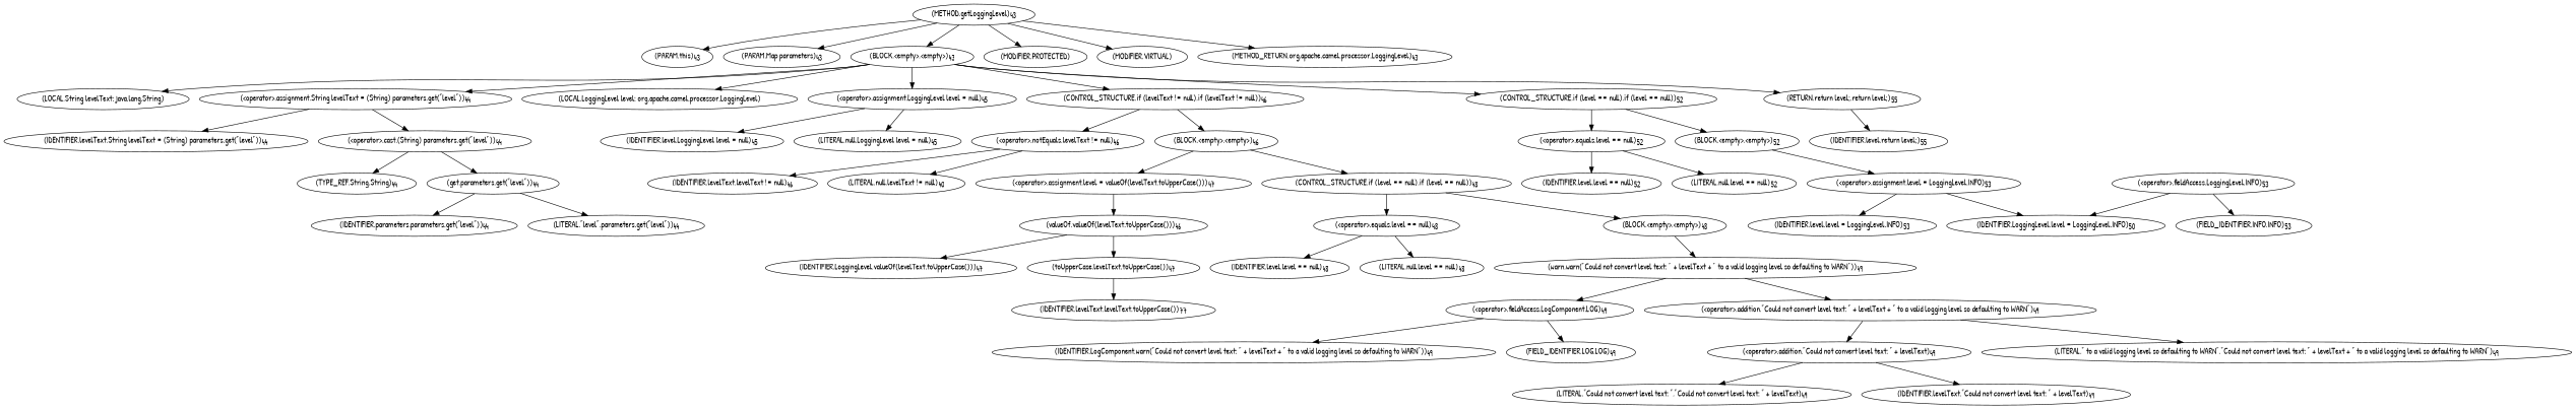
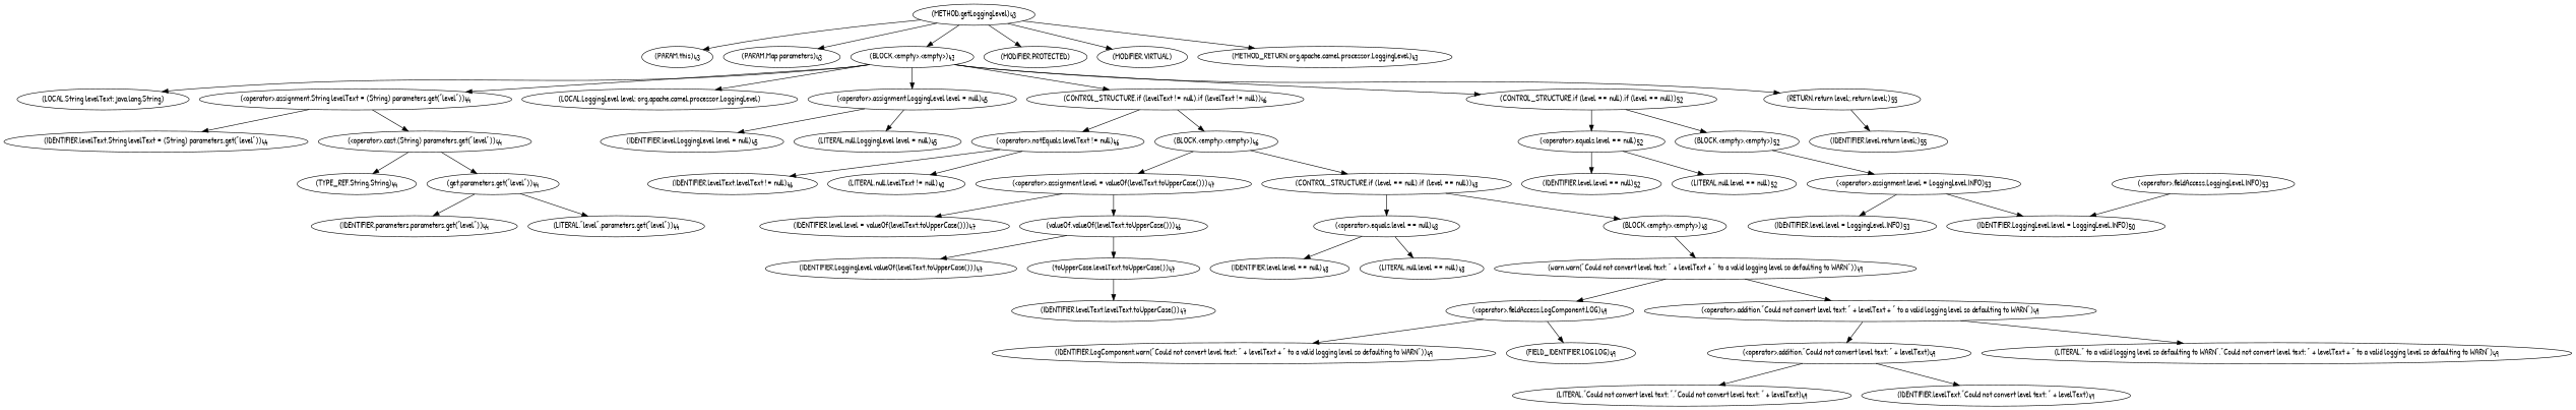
  digraph {
    fontname="Patrick Hand"
    node [fontname="Patrick Hand"]
    edge [fontname="Patrick Hand"]
    n1 [label=<(METHOD,getLoggingLevel)<SUB>43</SUB>>]
    n2 [label=<(PARAM,this)<SUB>43</SUB>>]
    n3 [label=<(PARAM,Map parameters)<SUB>43</SUB>>]
    n4 [label=<(BLOCK,&lt;empty&gt;,&lt;empty&gt;)<SUB>43</SUB>>]
    n5 [label=<(MODIFIER,PROTECTED)>]
    n6 [label=<(MODIFIER,VIRTUAL)>]
    n7 [label=<(METHOD_RETURN,org.apache.camel.processor.LoggingLevel)<SUB>43</SUB>>]
    n8 [label=<(LOCAL,String levelText: java.lang.String)>]
    n9 [label=<(&lt;operator&gt;.assignment,String levelText = (String) parameters.get(&quot;level&quot;))<SUB>44</SUB>>]
    n10 [label=<(LOCAL,LoggingLevel level: org.apache.camel.processor.LoggingLevel)>]
    n11 [label=<(&lt;operator&gt;.assignment,LoggingLevel level = null)<SUB>45</SUB>>]
    n12 [label=<(CONTROL_STRUCTURE,if (levelText != null),if (levelText != null))<SUB>46</SUB>>]
    n13 [label=<(CONTROL_STRUCTURE,if (level == null),if (level == null))<SUB>52</SUB>>]
    n14 [label=<(RETURN,return level;,return level;)<SUB>55</SUB>>]
    n15 [label=<(IDENTIFIER,levelText,String levelText = (String) parameters.get(&quot;level&quot;))<SUB>44</SUB>>]
    n16 [label=<(&lt;operator&gt;.cast,(String) parameters.get(&quot;level&quot;))<SUB>44</SUB>>]
    n17 [label=<(IDENTIFIER,level,LoggingLevel level = null)<SUB>45</SUB>>]
    n18 [label=<(LITERAL,null,LoggingLevel level = null)<SUB>45</SUB>>]
    n19 [label=<(&lt;operator&gt;.notEquals,levelText != null)<SUB>46</SUB>>]
    n20 [label=<(BLOCK,&lt;empty&gt;,&lt;empty&gt;)<SUB>46</SUB>>]
    n21 [label=<(&lt;operator&gt;.equals,level == null)<SUB>52</SUB>>]
    n22 [label=<(BLOCK,&lt;empty&gt;,&lt;empty&gt;)<SUB>52</SUB>>]
    n23 [label=<(IDENTIFIER,level,return level;)<SUB>55</SUB>>]
    n24 [label=<(TYPE_REF,String,String)<SUB>44</SUB>>]
    n25 [label=<(get,parameters.get(&quot;level&quot;))<SUB>44</SUB>>]
    n26 [label=<(IDENTIFIER,parameters,parameters.get(&quot;level&quot;))<SUB>44</SUB>>]
    n27 [label=<(LITERAL,&quot;level&quot;,parameters.get(&quot;level&quot;))<SUB>44</SUB>>]
    n28 [label=<(IDENTIFIER,levelText,levelText != null)<SUB>46</SUB>>]
    n29 [label=<(LITERAL,null,levelText != null)<SUB>40</SUB>>]
    n30 [label=<(&lt;operator&gt;.assignment,level = valueOf(levelText.toUpperCase()))<SUB>47</SUB>>]
    n31 [label=<(CONTROL_STRUCTURE,if (level == null),if (level == null))<SUB>48</SUB>>]
+   n32 [label=<(IDENTIFIER,level,level = valueOf(levelText.toUpperCase()))<SUB>47</SUB>>]
    n33 [label=<(valueOf,valueOf(levelText.toUpperCase()))<SUB>46</SUB>>]
    n34 [label=<(&lt;operator&gt;.equals,level == null)<SUB>48</SUB>>]
    n35 [label=<(BLOCK,&lt;empty&gt;,&lt;empty&gt;)<SUB>48</SUB>>]
    n36 [label=<(IDENTIFIER,LoggingLevel,valueOf(levelText.toUpperCase()))<SUB>47</SUB>>]
    n37 [label=<(toUpperCase,levelText.toUpperCase())<SUB>47</SUB>>]
-   n38 [label=<(IDENTIFIER,levelText,levelText.toUpperCase())<SUB>77</SUB>>]
+   n38 [label=<(IDENTIFIER,levelText,levelText.toUpperCase())<SUB>47</SUB>>]
    n39 [label=<(IDENTIFIER,level,level == null)<SUB>48</SUB>>]
    n40 [label=<(LITERAL,null,level == null)<SUB>48</SUB>>]
    n41 [label=<(warn,warn(&quot;Could not convert level text: &quot; + levelText + &quot; to a valid logging level so defaulting to WARN&quot;))<SUB>49</SUB>>]
    n42 [label=<(&lt;operator&gt;.fieldAccess,LogComponent.LOG)<SUB>49</SUB>>]
    n43 [label=<(&lt;operator&gt;.addition,&quot;Could not convert level text: &quot; + levelText + &quot; to a valid logging level so defaulting to WARN&quot;)<SUB>49</SUB>>]
    n44 [label=<(IDENTIFIER,LogComponent,warn(&quot;Could not convert level text: &quot; + levelText + &quot; to a valid logging level so defaulting to WARN&quot;))<SUB>49</SUB>>]
    n45 [label=<(FIELD_IDENTIFIER,LOG,LOG)<SUB>49</SUB>>]
    n46 [label=<(&lt;operator&gt;.addition,&quot;Could not convert level text: &quot; + levelText)<SUB>49</SUB>>]
    n47 [label=<(LITERAL,&quot; to a valid logging level so defaulting to WARN&quot;,&quot;Could not convert level text: &quot; + levelText + &quot; to a valid logging level so defaulting to WARN&quot;)<SUB>49</SUB>>]
    n48 [label=<(LITERAL,&quot;Could not convert level text: &quot;,&quot;Could not convert level text: &quot; + levelText)<SUB>49</SUB>>]
    n49 [label=<(IDENTIFIER,levelText,&quot;Could not convert level text: &quot; + levelText)<SUB>49</SUB>>]
    n50 [label=<(IDENTIFIER,level,level == null)<SUB>52</SUB>>]
    n51 [label=<(LITERAL,null,level == null)<SUB>52</SUB>>]
    n52 [label=<(&lt;operator&gt;.assignment,level = LoggingLevel.INFO)<SUB>53</SUB>>]
    n53 [label=<(IDENTIFIER,level,level = LoggingLevel.INFO)<SUB>53</SUB>>]
    n54 [label=<(IDENTIFIER,LoggingLevel,level = LoggingLevel.INFO)<SUB>50</SUB>>]
    n55 [label=<(&lt;operator&gt;.fieldAccess,LoggingLevel.INFO)<SUB>53</SUB>>]
-   n56 [label=<(FIELD_IDENTIFIER,INFO,INFO)<SUB>53</SUB>>]
    n1 -> n2
    n1 -> n3
    n1 -> n4
    n1 -> n5
    n1 -> n6
    n1 -> n7
    n4 -> n8
    n4 -> n9
    n4 -> n10
    n4 -> n11
    n4 -> n12
    n4 -> n13
    n4 -> n14
    n9 -> n15
    n9 -> n16
    n11 -> n17
    n11 -> n18
    n12 -> n19
    n12 -> n20
    n13 -> n21
    n13 -> n22
    n14 -> n23
    n16 -> n24
    n16 -> n25
    n19 -> n28
    n19 -> n29
    n20 -> n30
    n20 -> n31
    n21 -> n50
    n21 -> n51
    n22 -> n52
    n25 -> n26
    n25 -> n27
+   n30 -> n32
    n30 -> n33
    n31 -> n34
    n31 -> n35
    n33 -> n36
    n33 -> n37
    n34 -> n39
    n34 -> n40
    n35 -> n41
    n37 -> n38
    n41 -> n42
    n41 -> n43
    n42 -> n44
    n42 -> n45
    n43 -> n46
    n43 -> n47
    n46 -> n48
    n46 -> n49
    n52 -> n53
    n52 -> n54
    n55 -> n54
-   n55 -> n56
  }
